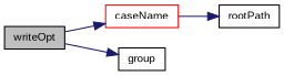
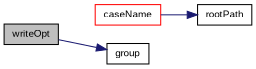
  digraph {
    fontname="Liberation Sans"
    rankdir=LR
    node [color=black fontname="Liberation Sans" fontsize=10 shape=record]
    edge [color=midnightblue fontname="Liberation Sans" fontsize=10 labelfontname=FreeSans labelfontsize=10 style=solid]
    n1 [fillcolor=grey75 fontcolor=black height=0.2 label=writeOpt style=filled width=0.4]
    n2 [color=red height=0.2 label=caseName width=0.4]
    n3 [height=0.2 label=group width=0.4]
    n4 [height=0.2 label=rootPath width=0.4]
-   n1 -> n2
    n1 -> n3
    n2 -> n4
  }
